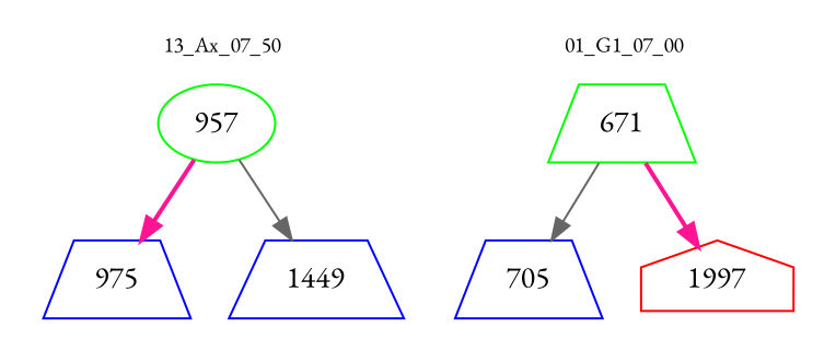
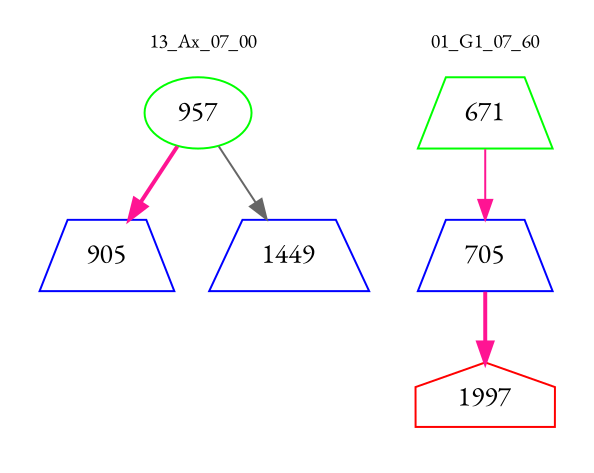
  digraph {
    fontname="EB Garamond"
    node [color=blue fontname="EB Garamond" shape=trapezium]
    edge [color=deeppink fontname="EB Garamond" style=bold]
    n1 [color=green label=957 shape=ellipse]
-   n2 [label=975]
+   n2 [label=905]
    n3 [label=1449]
    n4 [color=green label=671]
    n5 [label=705]
    n6 [color=red label=1997 shape=house]
    subgraph cluster_1 {
      color=white
      fontsize=10
-     label="13_Ax_07_50"
+     label="13_Ax_07_00"
      n1
      n2
      n3
    }
    subgraph cluster_2 {
      color=white
      fontsize=10
-     label="01_G1_07_00"
+     label="01_G1_07_60"
      n4
      n5
      n6
    }
    n1 -> n2
    n1 -> n3 [color=gray40 style=solid]
-   n4 -> n5 [color=gray40 style=solid]
-   n4 -> n6
+   n4 -> n5 [style=solid]
+   n5 -> n6
  }
